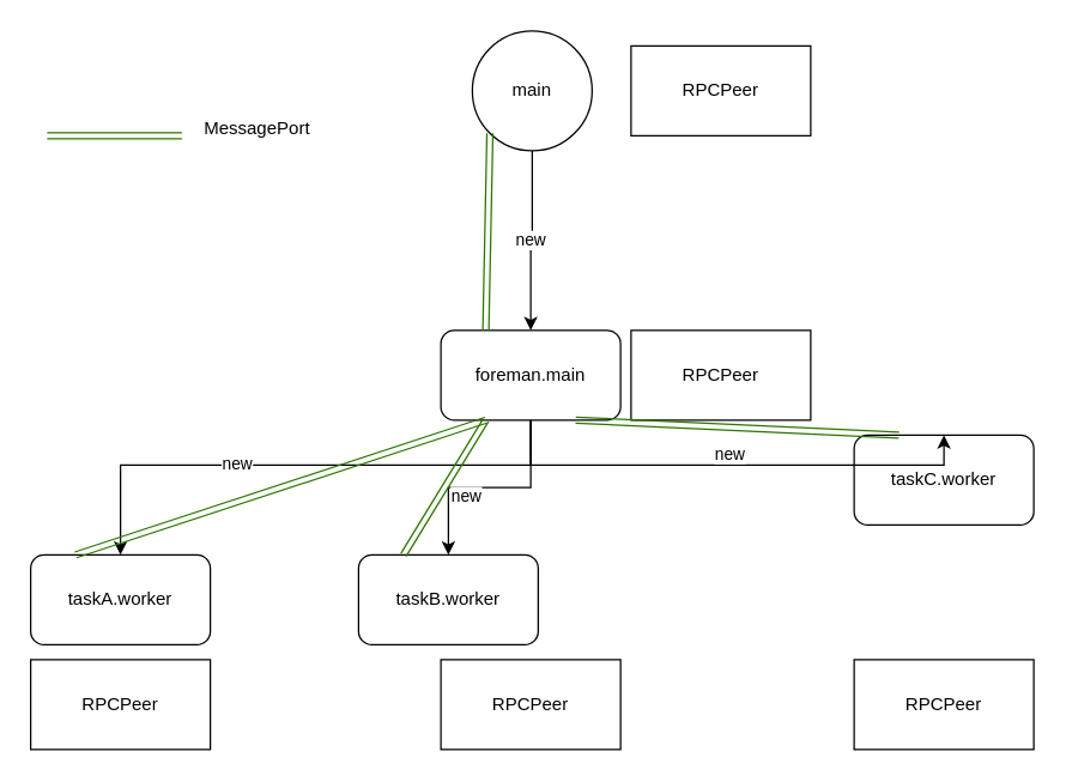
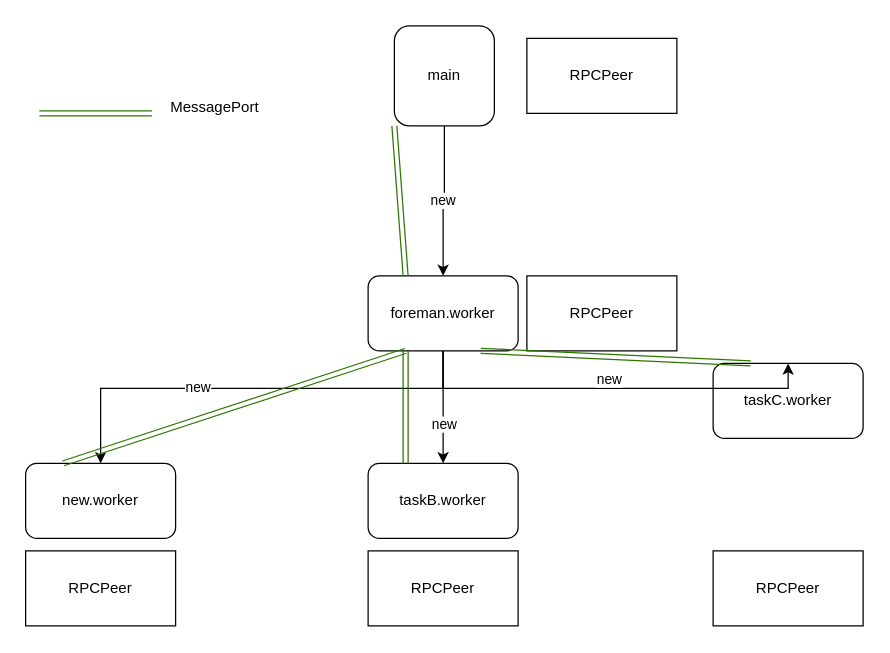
  <mxCell id="0" />
  <mxCell id="1" parent="0" />
  <mxCell id="2" value="new" style="edgeStyle=orthogonalEdgeStyle;rounded=0;orthogonalLoop=1;jettySize=auto;html=1;entryX=0.5;entryY=0;entryDx=0;entryDy=0;exitX=0.5;exitY=1;exitDx=0;exitDy=0;" parent="1" source="3" target="16" edge="1"><mxGeometry relative="1" as="geometry"><mxPoint x="151" y="170" as="sourcePoint" /></mxGeometry></mxCell>
- <mxCell id="3" value="main" style="ellipse;whiteSpace=wrap;html=1;aspect=fixed;align=center;" parent="1" vertex="1"><mxGeometry x="315" y="20" width="80" height="80" as="geometry" /></mxCell>
+ <mxCell id="3" value="main" style="whiteSpace=wrap;html=1;aspect=fixed;align=center;rounded=1;" parent="1" vertex="1"><mxGeometry x="315" y="20" width="80" height="80" as="geometry" /></mxCell>
  <mxCell id="4" value="RPCPeer" style="rounded=0;whiteSpace=wrap;html=1;align=center;" parent="1" vertex="1"><mxGeometry x="20" y="440" width="120" height="60" as="geometry" /></mxCell>
- <mxCell id="5" value="&lt;span&gt;taskA.worker&lt;/span&gt;" style="rounded=1;whiteSpace=wrap;html=1;align=center;" parent="1" vertex="1"><mxGeometry x="20" y="370" width="120" height="60" as="geometry" /></mxCell>
- <mxCell id="6" value="&lt;span&gt;taskB.worker&lt;/span&gt;" style="rounded=1;whiteSpace=wrap;html=1;align=center;" parent="1" vertex="1"><mxGeometry x="239" y="370" width="120" height="60" as="geometry" /></mxCell>
+ <mxCell id="5" value="&lt;span&gt;new.worker&lt;/span&gt;" style="rounded=1;whiteSpace=wrap;html=1;align=center;" parent="1" vertex="1"><mxGeometry x="20" y="370" width="120" height="60" as="geometry" /></mxCell>
+ <mxCell id="6" value="&lt;span&gt;taskB.worker&lt;/span&gt;" style="rounded=1;whiteSpace=wrap;html=1;align=center;" parent="1" vertex="1"><mxGeometry x="294" y="370" width="120" height="60" as="geometry" /></mxCell>
  <mxCell id="7" value="RPCPeer" style="rounded=0;whiteSpace=wrap;html=1;align=center;" parent="1" vertex="1"><mxGeometry x="294" y="440" width="120" height="60" as="geometry" /></mxCell>
  <mxCell id="8" value="RPCPeer" style="rounded=0;whiteSpace=wrap;html=1;align=center;" parent="1" vertex="1"><mxGeometry x="570" y="440" width="120" height="60" as="geometry" /></mxCell>
  <mxCell id="9" value="&lt;span&gt;taskC.worker&lt;/span&gt;" style="rounded=1;whiteSpace=wrap;html=1;align=center;" parent="1" vertex="1"><mxGeometry x="570" y="290" width="120" height="60" as="geometry" /></mxCell>
  <mxCell id="10" style="edgeStyle=orthogonalEdgeStyle;rounded=0;orthogonalLoop=1;jettySize=auto;html=1;entryX=0.5;entryY=0;entryDx=0;entryDy=0;exitX=0.5;exitY=1;exitDx=0;exitDy=0;" parent="1" source="16" target="6" edge="1"><mxGeometry relative="1" as="geometry"><mxPoint x="355" y="350" as="targetPoint" /><mxPoint x="171" y="-70" as="sourcePoint" /></mxGeometry></mxCell>
  <mxCell id="11" value="new" style="edgeLabel;html=1;align=center;verticalAlign=middle;resizable=0;points=[];" parent="10" vertex="1" connectable="0"><mxGeometry x="0.209" y="1" relative="1" as="geometry"><mxPoint x="-0.05" y="4.6" as="offset" /></mxGeometry></mxCell>
  <mxCell id="12" style="edgeStyle=orthogonalEdgeStyle;rounded=0;orthogonalLoop=1;jettySize=auto;html=1;entryX=0.5;entryY=0;entryDx=0;entryDy=0;exitX=0.5;exitY=1;exitDx=0;exitDy=0;" parent="1" source="16" target="9" edge="1"><mxGeometry relative="1" as="geometry"><mxPoint x="401" y="320" as="sourcePoint" /><Array as="points"><mxPoint x="354" y="310" /><mxPoint x="630" y="310" /></Array></mxGeometry></mxCell>
  <mxCell id="13" value="new" style="edgeLabel;html=1;align=center;verticalAlign=middle;resizable=0;points=[];" parent="12" vertex="1" connectable="0"><mxGeometry x="0.695" y="2" relative="1" as="geometry"><mxPoint x="-113.04" y="-6" as="offset" /></mxGeometry></mxCell>
  <mxCell id="14" style="edgeStyle=orthogonalEdgeStyle;rounded=0;orthogonalLoop=1;jettySize=auto;html=1;entryX=0.5;entryY=0;entryDx=0;entryDy=0;exitX=0.5;exitY=1;exitDx=0;exitDy=0;" parent="1" source="16" target="5" edge="1"><mxGeometry relative="1" as="geometry"><mxPoint x="171" y="-280" as="sourcePoint" /><Array as="points"><mxPoint x="354" y="310" /><mxPoint x="80" y="310" /></Array></mxGeometry></mxCell>
  <mxCell id="15" value="new" style="edgeLabel;html=1;align=center;verticalAlign=middle;resizable=0;points=[];" parent="14" vertex="1" connectable="0"><mxGeometry x="0.718" y="1" relative="1" as="geometry"><mxPoint x="76.96" y="-10.73" as="offset" /></mxGeometry></mxCell>
- <mxCell id="16" value="foreman.main" style="rounded=1;whiteSpace=wrap;html=1;align=center;" parent="1" vertex="1"><mxGeometry x="294" y="220" width="120" height="60" as="geometry" /></mxCell>
+ <mxCell id="16" value="foreman.worker" style="rounded=1;whiteSpace=wrap;html=1;align=center;" parent="1" vertex="1"><mxGeometry x="294" y="220" width="120" height="60" as="geometry" /></mxCell>
  <mxCell id="17" value="RPCPeer" style="rounded=0;whiteSpace=wrap;html=1;align=center;" parent="1" vertex="1"><mxGeometry x="421" y="220" width="120" height="60" as="geometry" /></mxCell>
  <mxCell id="18" value="" style="shape=link;html=1;exitX=0.25;exitY=0;exitDx=0;exitDy=0;entryX=0.25;entryY=1;entryDx=0;entryDy=0;fillColor=#60a917;strokeColor=#2D7600;" parent="1" source="5" target="16" edge="1"><mxGeometry width="50" height="50" relative="1" as="geometry"><mxPoint x="271" y="190" as="sourcePoint" /><mxPoint x="321" y="140" as="targetPoint" /></mxGeometry></mxCell>
  <mxCell id="19" value="" style="shape=link;html=1;exitX=0.25;exitY=0;exitDx=0;exitDy=0;entryX=0.25;entryY=1;entryDx=0;entryDy=0;fillColor=#60a917;strokeColor=#2D7600;" parent="1" source="6" target="16" edge="1"><mxGeometry width="50" height="50" relative="1" as="geometry"><mxPoint x="271" y="190" as="sourcePoint" /><mxPoint x="321" y="140" as="targetPoint" /></mxGeometry></mxCell>
  <mxCell id="20" value="" style="shape=link;html=1;entryX=0.75;entryY=1;entryDx=0;entryDy=0;exitX=0.25;exitY=0;exitDx=0;exitDy=0;fillColor=#60a917;strokeColor=#2D7600;" parent="1" source="9" target="16" edge="1"><mxGeometry width="50" height="50" relative="1" as="geometry"><mxPoint x="271" y="190" as="sourcePoint" /><mxPoint x="321" y="140" as="targetPoint" /></mxGeometry></mxCell>
  <mxCell id="21" value="" style="shape=link;html=1;fillColor=#60a917;strokeColor=#2D7600;" parent="1" edge="1"><mxGeometry width="50" height="50" relative="1" as="geometry"><mxPoint x="31" y="90" as="sourcePoint" /><mxPoint x="121" y="90" as="targetPoint" /></mxGeometry></mxCell>
  <mxCell id="22" value="MessagePort" style="text;html=1;strokeColor=none;fillColor=none;align=center;verticalAlign=middle;whiteSpace=wrap;rounded=0;shadow=0;glass=0;comic=0;" parent="1" vertex="1"><mxGeometry x="131" y="60" width="81" height="50" as="geometry" /></mxCell>
  <mxCell id="23" value="RPCPeer" style="rounded=0;whiteSpace=wrap;html=1;align=center;" parent="1" vertex="1"><mxGeometry x="421" y="30" width="120" height="60" as="geometry" /></mxCell>
  <mxCell id="24" value="" style="shape=link;html=1;exitX=0.25;exitY=0;exitDx=0;exitDy=0;entryX=0;entryY=1;entryDx=0;entryDy=0;fillColor=#60a917;strokeColor=#2D7600;" parent="1" source="16" target="3" edge="1"><mxGeometry width="50" height="50" relative="1" as="geometry"><mxPoint x="-119" y="120" as="sourcePoint" /><mxPoint x="156" y="-120" as="targetPoint" /></mxGeometry></mxCell>
